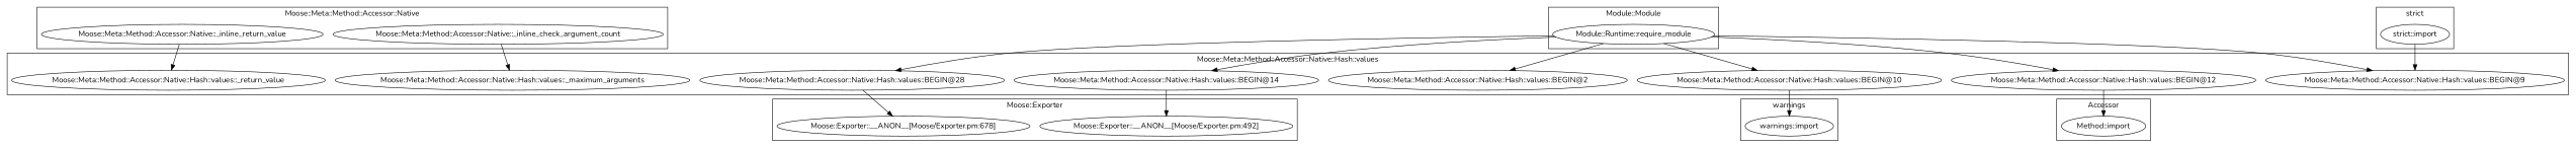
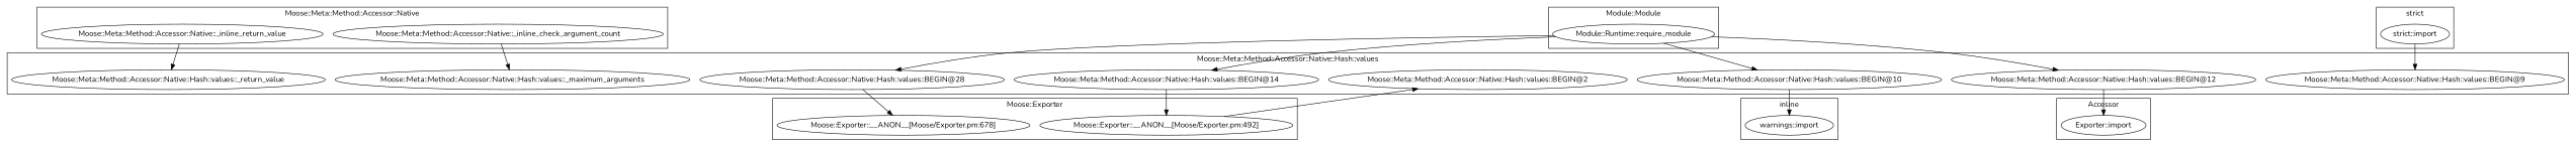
  digraph {
    fontname=Nunito
    node [fontname=Nunito]
    edge [fontname=Nunito]
    "warnings::import"
    "Moose::Meta::Method::Accessor::Native::_inline_check_argument_count"
    "Moose::Meta::Method::Accessor::Native::_inline_return_value"
    "Module::Runtime::require_module"
-   "Exporter::import" [label="Method::import"]
+   "Exporter::import"
    "Moose::Exporter::__ANON__[Moose/Exporter.pm:492]"
    "Moose::Exporter::__ANON__[Moose/Exporter.pm:678]"
    "Moose::Meta::Method::Accessor::Native::Hash::values::BEGIN@14"
    "Moose::Meta::Method::Accessor::Native::Hash::values::BEGIN@28"
    "Moose::Meta::Method::Accessor::Native::Hash::values::_return_value"
    "Moose::Meta::Method::Accessor::Native::Hash::values::BEGIN@10"
    "Moose::Meta::Method::Accessor::Native::Hash::values::BEGIN@9"
    "Moose::Meta::Method::Accessor::Native::Hash::values::BEGIN@12"
    "Moose::Meta::Method::Accessor::Native::Hash::values::_maximum_arguments"
    "Moose::Meta::Method::Accessor::Native::Hash::values::BEGIN@2"
    "strict::import"
    subgraph cluster_1 {
-     label=warnings
+     label=inline
      "warnings::import"
    }
    subgraph cluster_2 {
      label="Moose::Meta::Method::Accessor::Native"
      "Moose::Meta::Method::Accessor::Native::_inline_check_argument_count"
      "Moose::Meta::Method::Accessor::Native::_inline_return_value"
    }
    subgraph cluster_3 {
      label="Module::Module"
      "Module::Runtime::require_module"
    }
    subgraph cluster_4 {
      label=Accessor
      "Exporter::import"
    }
    subgraph cluster_5 {
      label="Moose::Exporter"
      "Moose::Exporter::__ANON__[Moose/Exporter.pm:492]"
      "Moose::Exporter::__ANON__[Moose/Exporter.pm:678]"
    }
    subgraph cluster_6 {
      label="Moose::Meta::Method::Accessor::Native::Hash::values"
      "Moose::Meta::Method::Accessor::Native::Hash::values::BEGIN@14"
      "Moose::Meta::Method::Accessor::Native::Hash::values::BEGIN@28"
      "Moose::Meta::Method::Accessor::Native::Hash::values::_return_value"
      "Moose::Meta::Method::Accessor::Native::Hash::values::BEGIN@10"
      "Moose::Meta::Method::Accessor::Native::Hash::values::BEGIN@9"
      "Moose::Meta::Method::Accessor::Native::Hash::values::BEGIN@12"
      "Moose::Meta::Method::Accessor::Native::Hash::values::_maximum_arguments"
      "Moose::Meta::Method::Accessor::Native::Hash::values::BEGIN@2"
    }
    subgraph cluster_7 {
      label="strict"
      "strict::import"
    }
    "Moose::Meta::Method::Accessor::Native::_inline_check_argument_count" -> "Moose::Meta::Method::Accessor::Native::Hash::values::_maximum_arguments"
    "Moose::Meta::Method::Accessor::Native::_inline_return_value" -> "Moose::Meta::Method::Accessor::Native::Hash::values::_return_value"
    "Module::Runtime::require_module" -> "Moose::Meta::Method::Accessor::Native::Hash::values::BEGIN@14"
    "Module::Runtime::require_module" -> "Moose::Meta::Method::Accessor::Native::Hash::values::BEGIN@28"
    "Module::Runtime::require_module" -> "Moose::Meta::Method::Accessor::Native::Hash::values::BEGIN@10"
-   "Module::Runtime::require_module" -> "Moose::Meta::Method::Accessor::Native::Hash::values::BEGIN@9"
    "Module::Runtime::require_module" -> "Moose::Meta::Method::Accessor::Native::Hash::values::BEGIN@12"
-   "Module::Runtime::require_module" -> "Moose::Meta::Method::Accessor::Native::Hash::values::BEGIN@2"
+   "Moose::Exporter::__ANON__[Moose/Exporter.pm:492]" -> "Moose::Meta::Method::Accessor::Native::Hash::values::BEGIN@2"
    "Moose::Meta::Method::Accessor::Native::Hash::values::BEGIN@14" -> "Moose::Exporter::__ANON__[Moose/Exporter.pm:492]"
    "Moose::Meta::Method::Accessor::Native::Hash::values::BEGIN@28" -> "Moose::Exporter::__ANON__[Moose/Exporter.pm:678]"
    "Moose::Meta::Method::Accessor::Native::Hash::values::BEGIN@10" -> "warnings::import"
    "Moose::Meta::Method::Accessor::Native::Hash::values::BEGIN@12" -> "Exporter::import"
    "strict::import" -> "Moose::Meta::Method::Accessor::Native::Hash::values::BEGIN@9"
  }
